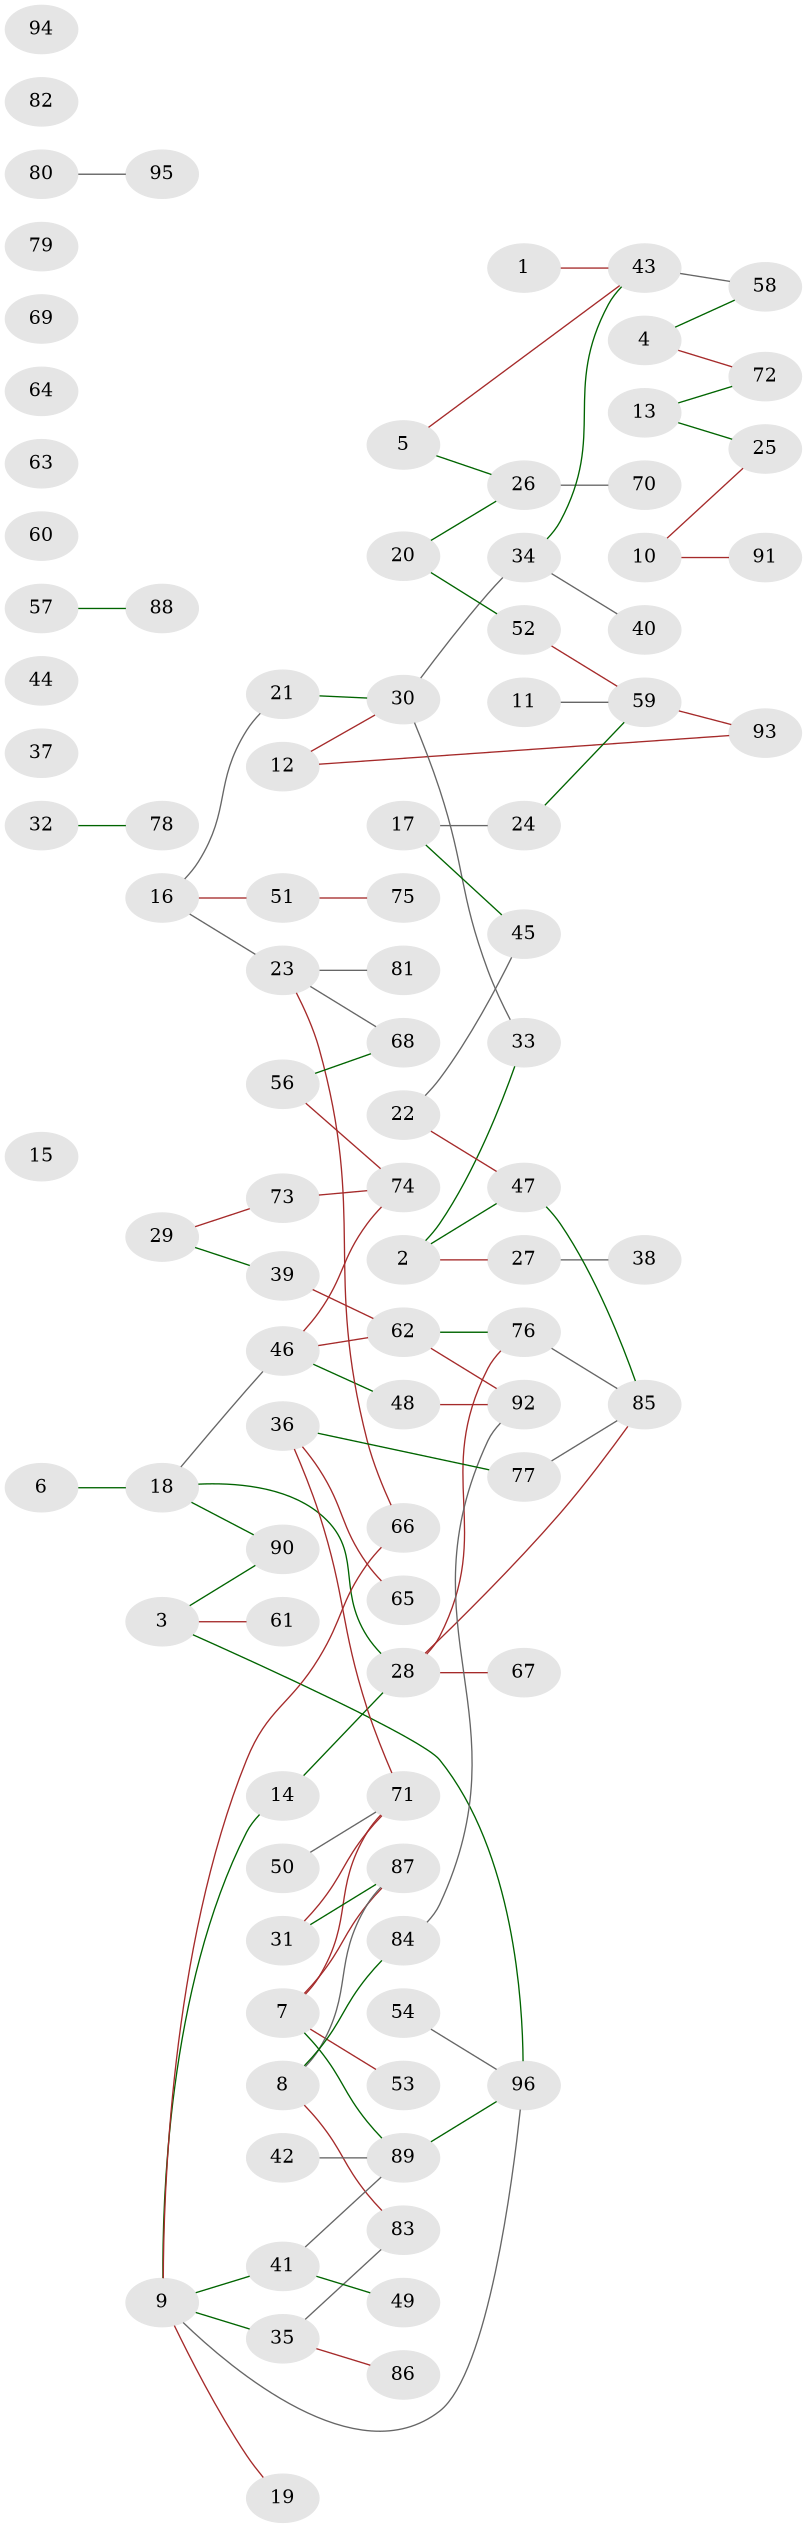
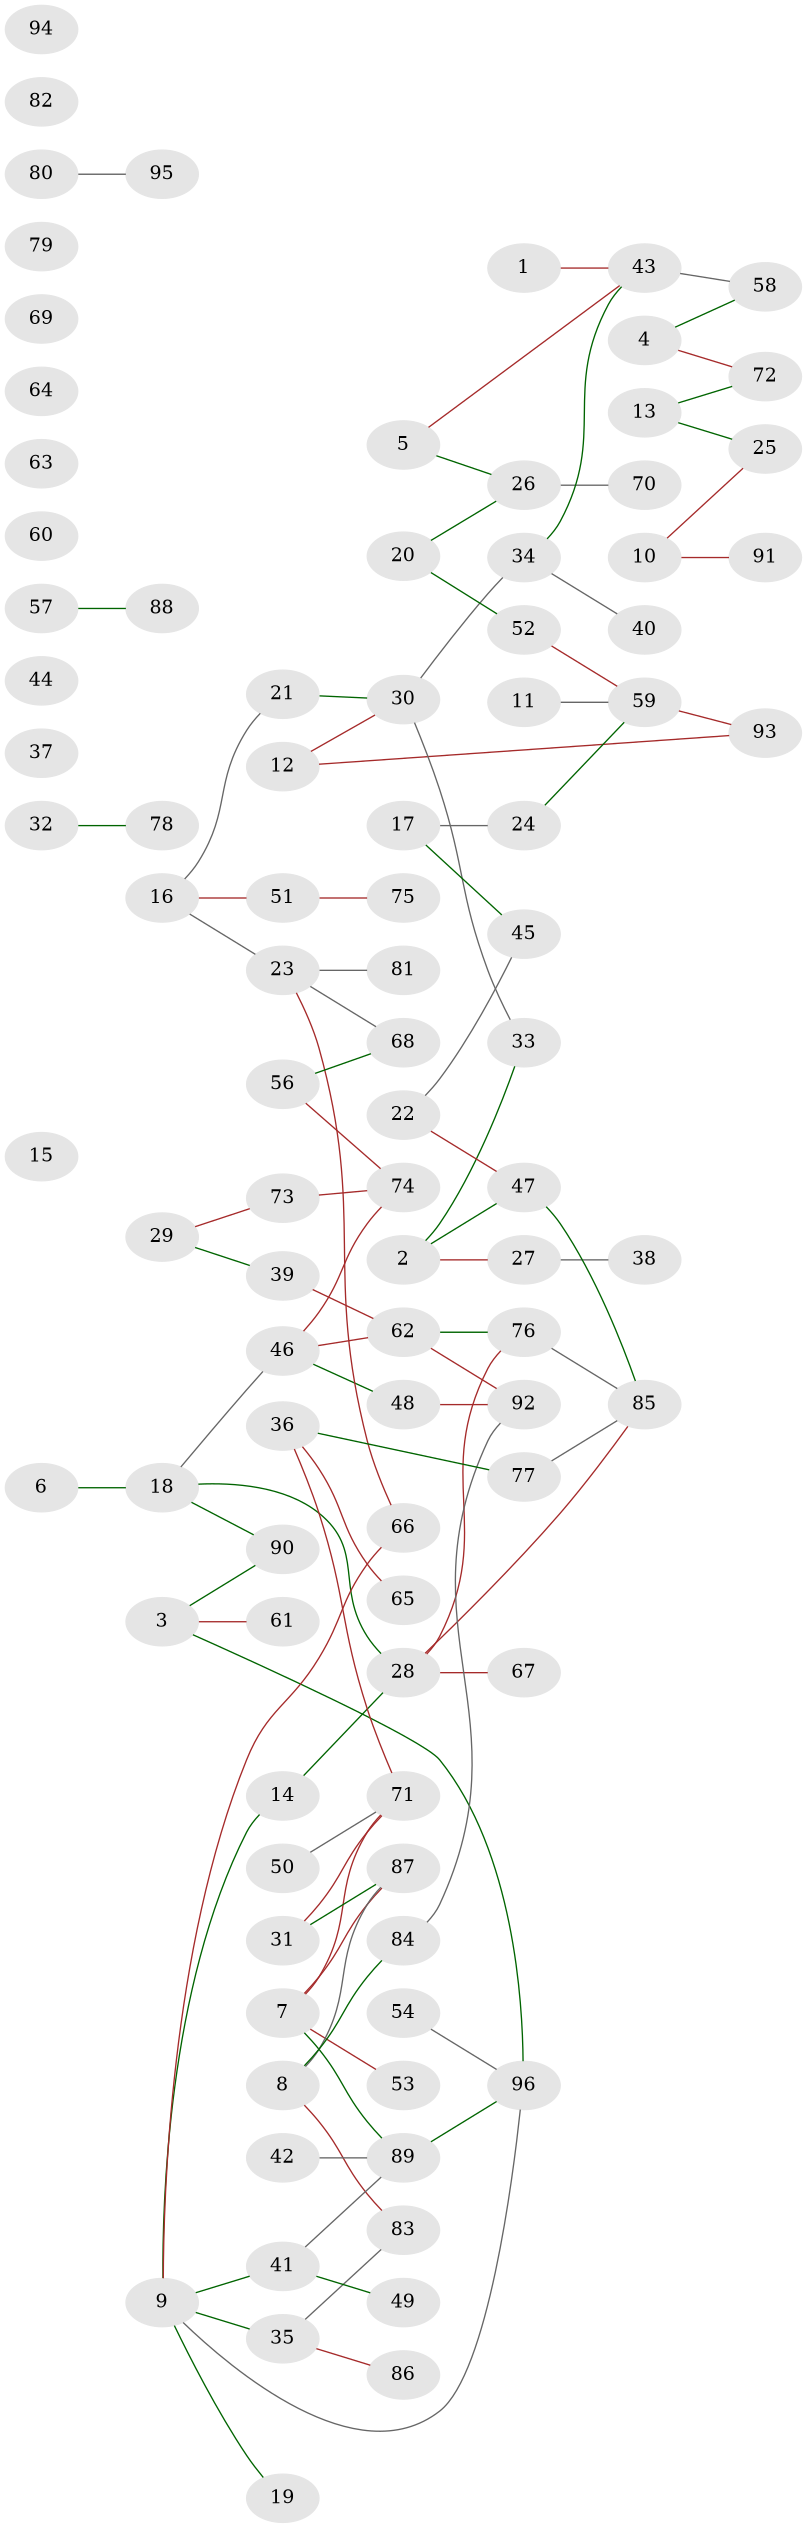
  graph {
    rankdir=LR
    node [color=gray90 style=filled]
    edge [color=brown]
    1
    43
    58
    2
    27
    33
    47
    38
    85
    3
    61
    90
    96
    4
    72
    5
    26
    70
    6
    18
    28
    46
    7
    53
    71
    87
    89
    8
    83
    84
    9
    14
    19
    35
    41
    66
    86
    49
    10
    25
    91
    11
    59
    93
    12
    30
    34
    13
    67
    76
    15
    16
    21
    23
    51
    68
    81
    75
    17
    24
    45
    62
    48
    74
    20
    52
    22
    29
    39
    73
    40
    31
    32
    78
    36
    65
    77
    37
    92
    42
    44
    50
    54
    56
    57
    88
    60
    63
    64
    69
    79
    80
    95
    82
    94
    1 -- 43
    43 -- 58 [color=gray40]
    2 -- 27
    2 -- 33 [color=darkgreen]
    2 -- 47 [color=darkgreen]
    27 -- 38 [color=gray40]
    47 -- 85 [color=darkgreen]
    3 -- 61
    3 -- 90 [color=darkgreen]
    3 -- 96 [color=darkgreen]
    4 -- 58 [color=darkgreen]
    4 -- 72
    5 -- 43
    5 -- 26 [color=darkgreen]
    26 -- 70 [color=gray40]
    6 -- 18 [color=darkgreen]
    18 -- 90 [color=darkgreen]
    18 -- 28 [color=darkgreen]
    18 -- 46 [color=gray40]
    28 -- 85
    28 -- 67
    28 -- 76
    46 -- 62
    46 -- 48 [color=darkgreen]
    46 -- 74
    7 -- 53
    7 -- 71
    7 -- 87
    7 -- 89 [color=darkgreen]
    89 -- 96 [color=darkgreen]
    8 -- 87 [color=gray40]
    8 -- 83
    8 -- 84 [color=darkgreen]
    84 -- 92 [color=gray40]
    9 -- 96 [color=gray40]
    9 -- 14 [color=darkgreen]
-   9 -- 19
+   9 -- 19 [color=darkgreen]
    9 -- 35 [color=darkgreen]
    9 -- 41 [color=darkgreen]
    9 -- 66
    14 -- 28 [color=darkgreen]
    35 -- 83 [color=gray40]
    35 -- 86
    41 -- 89 [color=gray40]
    41 -- 49 [color=darkgreen]
    10 -- 25
    10 -- 91
    11 -- 59 [color=gray40]
    59 -- 93
    12 -- 93
    12 -- 30
    30 -- 33 [color=gray40]
    30 -- 34 [color=gray40]
    34 -- 43 [color=darkgreen]
    34 -- 40 [color=gray40]
    13 -- 72 [color=darkgreen]
    13 -- 25 [color=darkgreen]
    76 -- 85 [color=gray40]
    16 -- 21 [color=gray40]
    16 -- 23 [color=gray40]
    16 -- 51
    21 -- 30 [color=darkgreen]
    23 -- 66
    23 -- 68 [color=gray40]
    23 -- 81 [color=gray40]
    51 -- 75
    17 -- 24 [color=gray40]
    17 -- 45 [color=darkgreen]
    24 -- 59 [color=darkgreen]
    62 -- 76 [color=darkgreen]
    62 -- 92
    48 -- 92
    20 -- 26 [color=darkgreen]
    20 -- 52 [color=darkgreen]
    52 -- 59
    22 -- 47
    22 -- 45 [color=gray40]
    29 -- 39 [color=darkgreen]
    29 -- 73
    39 -- 62
    73 -- 74
    31 -- 71
    31 -- 87 [color=darkgreen]
    32 -- 78 [color=darkgreen]
    36 -- 71
    36 -- 65
    36 -- 77 [color=darkgreen]
    77 -- 85 [color=gray40]
    42 -- 89 [color=gray40]
    50 -- 71 [color=gray40]
    54 -- 96 [color=gray40]
    56 -- 68 [color=darkgreen]
    56 -- 74
    57 -- 88 [color=darkgreen]
    80 -- 95 [color=gray40]
  }
